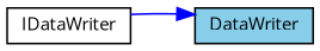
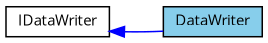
  digraph {
    rankdir=LR
    fontname="Open Sans"
    node [color=black fontname="Open Sans" fontsize=10 shape=record style=filled]
    n1 [fillcolor=white height=0.2 label=IDataWriter width=0.4]
    n2 [fillcolor=skyblue height=0.2 label=DataWriter width=0.4]
-   n2 -> n1 [color=blue dir=back fontname="Open Sans" fontsize=10 labelfontname=Helvetica labelfontsize=10 style=solid]
+   n1 -> n2 [color=blue dir=back fontname="Open Sans" fontsize=10 labelfontname=Helvetica labelfontsize=10 style=solid]
  }
